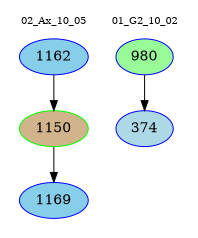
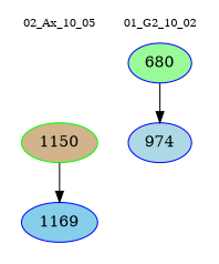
  digraph {
    node [color=blue fillcolor=skyblue style=filled]
    edge [color=black]
-   n1 [label=1162]
    n2 [color=green fillcolor=tan label=1150]
    n3 [label=1169]
-   n4 [fillcolor=palegreen label=980]
-   n5 [fillcolor=lightblue label=374]
+   n4 [fillcolor=palegreen label=680]
+   n5 [fillcolor=lightblue label=974]
    subgraph cluster_1 {
      color=white
      fontsize=10
      label="02_Ax_10_05"
-     n1
      n2
      n3
    }
    subgraph cluster_2 {
      color=white
      fontsize=10
      label="01_G2_10_02"
      n4
      n5
    }
-   n1 -> n2
    n2 -> n3
    n4 -> n5
  }
